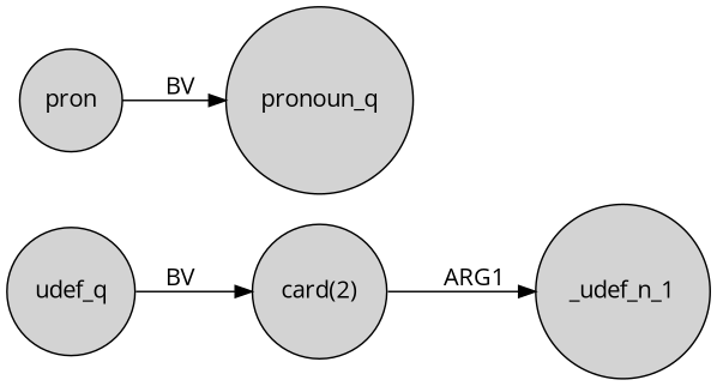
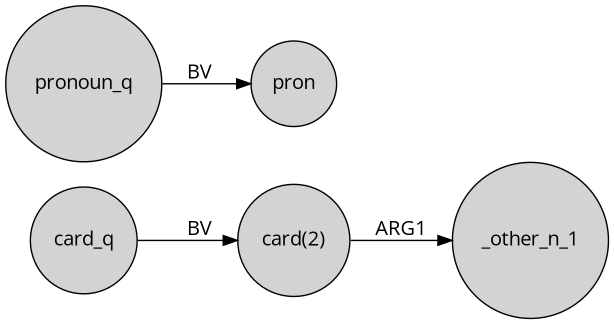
  digraph {
    fontname="Open Sans"
    rankdir=LR
    node [fontname="Open Sans" shape=circle style=filled]
    edge [fontname="Open Sans"]
    "card(2)"
-   _other_n_1 [label=_udef_n_1]
-   udef_q
+   _other_n_1
+   udef_q [label=card_q]
    pronoun_q
    pron
    "card(2)" -> _other_n_1 [label=ARG1]
    udef_q -> "card(2)" [label=BV]
-   pron -> pronoun_q [label=BV]
+   pronoun_q -> pron [label=BV]
  }
